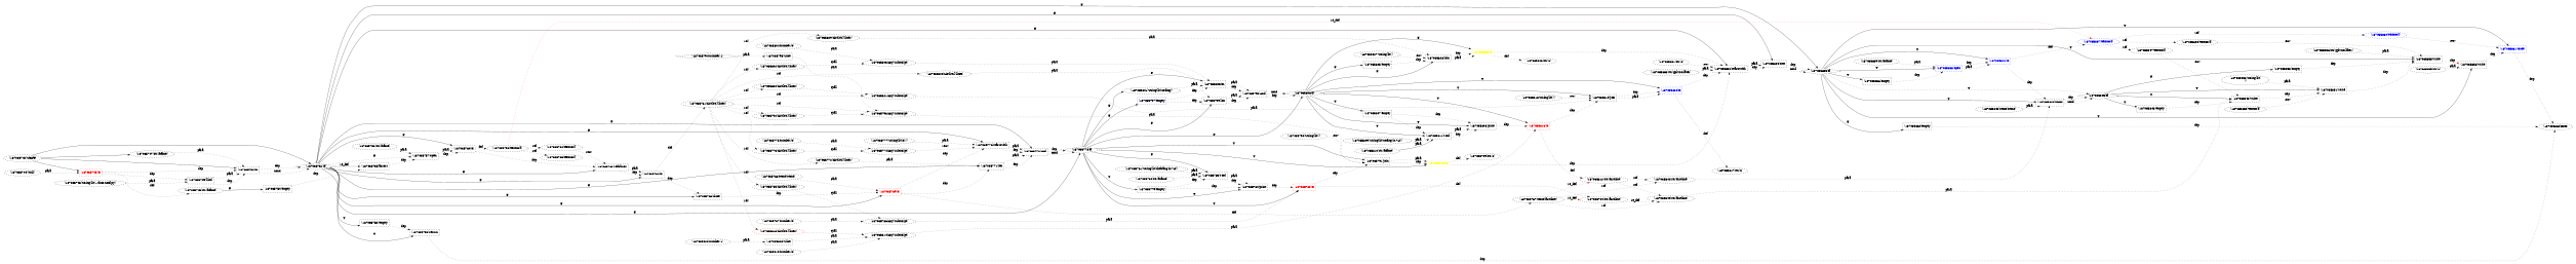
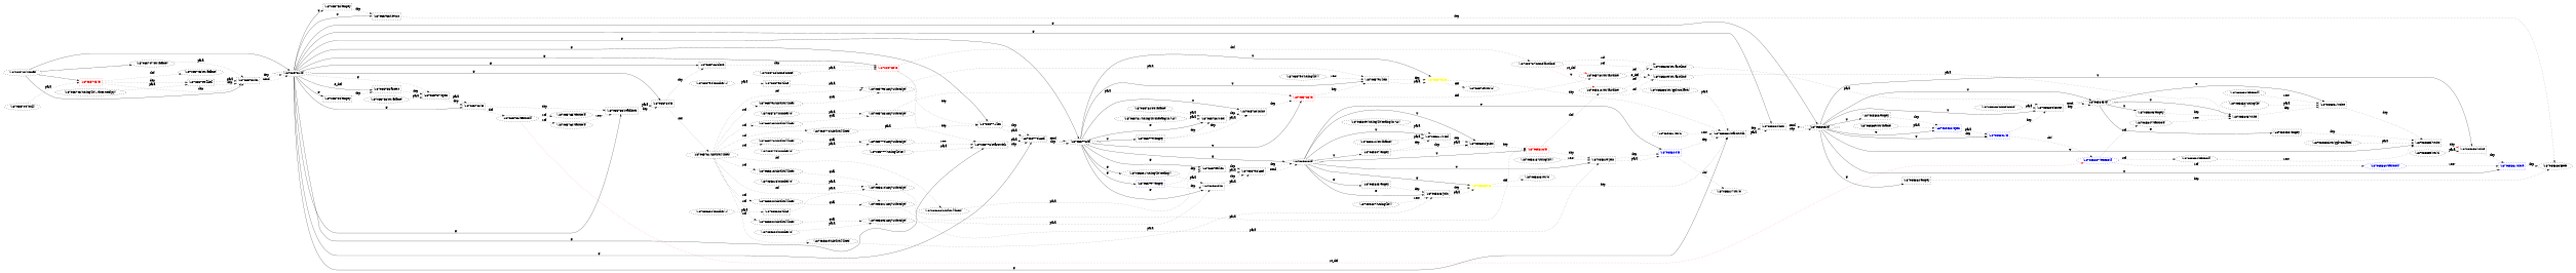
  digraph {
    rankdir=LR
    node [shape=ellipse style=dashed]
    edge [style=dotted]
    n1 [label="(187035854)TextIO(f)"]
    n2 [label="(187035855)write" shape=box]
    n3 [label="(187035858)write" shape=box]
    n4 [color=blue fontcolor=blue label="(187035824)=" shape=box]
    n5 [label="(187035832)startswith" shape=box]
    n6 [label="(187035817)str(c)"]
    n7 [label="(187035834)Not" shape=box]
    n8 [color=red fontcolor=red label="(187035745)=" shape=box]
    n9 [label="(187035743)str(fname)"]
    n10 [label="(187035750)In" shape=box]
    n11 [label="(187035749)[list]" shape=box]
    n12 [label="(187035751)If" shape=diamond]
    n13 [label="(187035844)IsNot" shape=box]
    n14 [label="(187035845)If" shape=diamond]
    n15 [label="(187035853)empty" shape=box]
    n16 [label="(187035848)write" shape=box]
    n17 [label="(187035851)write" shape=box]
    n18 [label="(187035846)empty" shape=box]
    n19 [color=black fontcolor=black label="(187035757)open" shape=box]
    n20 [color=black fontcolor=black label="(187035760)=" shape=box]
    n21 [label="(187035763)readlines" shape=box]
    n22 [color=black fontcolor=black label="(187035756)TextIO(f)"]
    n23 [label="(187035842)str(firstline)"]
    n24 [label="(187035755)assert" shape=box]
    n25 [color=black fontcolor=black label="(187035764)=" shape=box]
    n26 [color=black fontcolor=black label="(187035766)close" shape=box]
    n27 [label="(187035761)List[str](lines)"]
-   n28 [label="(187035794)number(1)" shape=diamond]
+   n28 [label="(187035794)number(1)"]
    n29 [label="(187035795)Slice" shape=box]
    n30 [label="(187035793)Any(Subscript)"]
    n31 [color=red fontcolor=red label="(187035816)=" shape=box]
    n32 [label="(187035812)str(firstline)"]
    n33 [label="(187035819)join" shape=box]
    n34 [label="(187035849)str(firstline)"]
    n35 [label="(187035754)empty" shape=box]
    n36 [label="(187035768)None(None)"]
    n37 [color=red fontcolor=red label="(187035769)=" shape=box]
    n38 [label="(187035776)startswith" shape=box]
    n39 [label="(187035771)len" shape=box]
    n40 [label="(187035767)None(firstline)"]
    n41 [label="(187035821)Any(Subscript)"]
    n42 [label="(187035820)List[str](lines)"]
    n43 [label="(187035773)List[str](lines)"]
    n44 [label="(187035829)List[str](lines)"]
    n45 [label="(187035772)List[str](lines)"]
-   n46 [label="(187035813)List[str](lines)" color=red]
+   n46 [label="(187035813)List[str](lines)"]
    n47 [label="(187035800)List[str](lines)"]
    n48 [label="(187035792)List[str](lines)"]
    n49 [label="(187035785)List[str](lines)"]
    n50 [label="(187035802)List[str](lines)"]
    n51 [label="(187035823)Slice" shape=box]
    n52 [label="(187035814)Any(Subscript)"]
    n53 [label="(187035748)String(lit(../docs/conf.py))"]
    n54 [label="(187035843)None(None)"]
    n55 [label="(187035770)And" shape=box]
    n56 [label="(187035778)If" shape=diamond]
    n57 [label="(187035752)empty" shape=box]
    n58 [label="(187035753)return" shape=box]
    n59 [label="(187035835)If" shape=diamond]
    n60 [label="(187035774)Any(Subscript)"]
    n61 [label="(187035790)String(lit())"]
    n62 [label="(187035791)join" shape=box]
    n63 [color=yellow fontcolor=yellow label="(187035796)=" shape=box]
    n64 [label="(187035786)Any(Subscript)"]
    n65 [color=red fontcolor=red label="(187035788)=" shape=box]
    n66 [label="(187035784)str(firstline)"]
    n67 [label="(187035799)len" shape=box]
    n68 [color=blue label="(187035797)empty" shape=box]
    n69 [label="(187035805)In" shape=box]
    n70 [label="(187035783)Mod" shape=box]
    n71 [label="(187035779)empty" shape=box]
    n72 [label="(187035780)print" shape=box]
    n73 [label="(187035806)If" shape=diamond]
    n74 [label="(187035801)String(lit(coding))"]
    n75 [color=yellow fontcolor=yellow label="(187035830)=" shape=box]
    n76 [label="(187035826)str(c)"]
    n77 [label="(187035859)str(c)"]
    n78 [color=blue fontcolor=blue label="(187035861)close" shape=box]
    n79 [label="(187035762)TextIO(f)"]
    n80 [color=blue fontcolor=blue label="(187035837)TextIO(f)"]
    n81 [color=black fontcolor=black label="(187035765)TextIO(f)"]
    n82 [label="(187035847)TextIO(f)"]
    n83 [color=blue fontcolor=blue label="(187035860)TextIO(f)"]
    n84 [label="(187035811)Mod" shape=box]
    n85 [label="(187035808)print" shape=box]
    n86 [label="(187035810)str(fname)"]
    n87 [label="(187035856)str(gplv2orlater)"]
    n88 [label="(187035863)END" shape=""]
    n89 [label="(187035850)TextIO(f)"]
    n90 [label="(187035828)join" shape=box]
    n91 [label="(187035787)number(0)"]
    n92 [label="(187035815)number(0)"]
    n93 [label="(187035833)str(gplv2orlater)"]
    n94 [label="(187035742)START" shape=""]
    n95 [label="(187035747)str(fname)"]
    n96 [color=blue fontcolor=blue label="(187035838)open" shape=box]
    n97 [color=blue fontcolor=blue label="(187035841)=" shape=box]
    n98 [label="(187035798)And" shape=box]
    n99 [label="(187035827)String(lit())"]
    n100 [label="(187035862)empty" shape=box]
    n101 [label="(187035836)empty" shape=box]
    n102 [label="(187035781)String(lit(shebang in %s))"]
    n103 [label="(187035825)empty" shape=box]
    n104 [label="(187035807)empty" shape=box]
    n105 [label="(187035789)str(c)"]
    n106 [label="(187035803)Any(Subscript)"]
    n107 [label="(187035744)(null)"]
    n108 [label="(187035818)String(lit())"]
    n109 [label="(187035852)String(lit(\n))"]
    n110 [label="(187035782)str(fname)"]
    n111 [label="(187035758)str(fname)"]
    n112 [label="(187035839)str(fname)"]
    n113 [label="(187035831)str(c)"]
    n114 [label="(187035775)number(0)"]
    n115 [label="(187035809)String(lit(coding in %s))"]
    n116 [label="(187035822)number(1)"]
    n117 [label="(187035777)String(lit(#!))"]
    n118 [label="(187035804)number(0)"]
    n1 -> n2 [label=recv]
    n2 -> n3 [color=red label=dep]
    n3 -> n78 [label=dep]
    n4 -> n5 [label=dep]
    n4 -> n6 [label=def]
    n5 -> n7 [label=dep]
    n5 -> n7 [label=para]
    n7 -> n59 [label=dep]
    n7 -> n59 [label=cond]
    n8 -> n9 [label=def]
    n8 -> n10 [label=dep]
    n8 -> n11 [label=dep]
    n10 -> n12 [label=dep]
    n10 -> n12 [label=cond]
    n11 -> n10 [label=dep]
    n11 -> n10 [label=para]
    n12 -> n5 [label=F style=""]
    n12 -> n7 [label=F style=""]
    n12 -> n19 [label=F]
    n12 -> n20 [label=F style=""]
    n12 -> n21 [label=F style=""]
    n12 -> n24 [label=re_def style=""]
    n12 -> n25 [label=F style=""]
    n12 -> n26 [label=F style=""]
-   n9 -> n35 [label=F style=""]
+   n12 -> n35 [label=F style=""]
    n12 -> n37 [label=F style=""]
    n12 -> n38 [label=F style=""]
    n12 -> n39 [label=F style=""]
    n12 -> n55 [label=F style=""]
    n12 -> n56 [label=F style=""]
    n12 -> n57 [label=T style=""]
    n12 -> n58 [label=T style=""]
    n12 -> n59 [label=F style=""]
    n13 -> n14 [label=dep]
    n13 -> n14 [label=cond]
    n14 -> n15 [label=F style=""]
    n14 -> n16 [label=T style=""]
    n14 -> n17 [label=T style=""]
    n14 -> n18 [label=T style=""]
    n15 -> n2 [label=dep]
    n16 -> n17 [label=dep]
    n17 -> n2 [label=dep]
    n18 -> n16 [label=dep]
    n19 -> n20 [label=dep]
    n19 -> n20 [label=para]
    n20 -> n21 [label=dep]
    n20 -> n22 [label=def]
    n21 -> n25 [label=dep]
    n21 -> n25 [label=para]
    n22 -> n79 [label=ref]
    n22 -> n80 [color=red label=re_def]
    n22 -> n81 [label=ref]
    n23 -> n13 [label=para]
    n24 -> n19 [label=dep]
    n25 -> n26 [label=dep]
    n25 -> n27 [label=def]
    n26 -> n37 [label=dep]
    n27 -> n30 [label=ref]
    n27 -> n41 [label=ref]
    n27 -> n42 [label=ref]
    n27 -> n43 [label=ref]
    n27 -> n44 [label=ref]
    n27 -> n45 [label=ref]
    n27 -> n46 [label=ref]
    n27 -> n47 [label=ref]
    n27 -> n48 [label=ref]
    n27 -> n49 [label=ref]
    n27 -> n50 [label=ref]
    n28 -> n29 [label=para]
    n29 -> n30 [label=para]
    n30 -> n62 [label=para]
    n31 -> n32 [label=def]
    n31 -> n33 [label=dep]
    n32 -> n23 [label=ref]
    n32 -> n34 [label=ref]
    n33 -> n4 [label=dep]
    n33 -> n4 [label=para]
    n34 -> n16 [label=para]
    n35 -> n24 [label=dep]
    n36 -> n37 [label=para]
    n37 -> n38 [label=dep]
    n37 -> n39 [label=dep]
    n37 -> n40 [label=def]
    n38 -> n55 [label=dep]
    n38 -> n55 [label=para]
    n39 -> n55 [label=dep]
    n39 -> n55 [label=para]
    n40 -> n23 [label=ref]
-   n40 -> n32 [color=red label=re_def]
+   n40 -> n32 [color=red label=T]
    n40 -> n34 [label=ref]
    n40 -> n66 [color=red label=re_def]
    n41 -> n33 [label=para]
    n42 -> n41 [label=qual]
    n43 -> n60 [label=qual]
    n44 -> n90 [label=para]
    n45 -> n39 [label=para]
    n46 -> n52 [label=qual]
    n47 -> n67 [label=para]
    n48 -> n30 [label=qual]
    n49 -> n64 [label=qual]
    n50 -> n106 [label=qual]
    n51 -> n52 [label=para]
    n52 -> n31 [label=para]
    n53 -> n11 [label=para]
    n54 -> n13 [label=para]
    n55 -> n56 [label=dep]
    n55 -> n56 [label=cond]
    n56 -> n62 [label=T style=""]
    n56 -> n63 [label=T style=""]
    n56 -> n65 [label=T style=""]
    n56 -> n67 [label=F style=""]
    n56 -> n68 [label=F style=""]
    n56 -> n69 [label=F style=""]
    n56 -> n70 [label=F style=""]
    n56 -> n71 [label=T style=""]
    n56 -> n72 [label=T style=""]
    n56 -> n73 [label=F style=""]
    n56 -> n74 [label=F style=""]
    n57 -> n58 [label=dep]
    n58 -> n88 [label=dep]
    n59 -> n2 [label=T style=""]
    n59 -> n3 [label=T style=""]
    n59 -> n13 [label=T style=""]
-   n59 -> n14 [label=T]
+   n59 -> n14 [label=T style=""]
    n59 -> n78 [label=T style=""]
    n59 -> n96 [label=T style=""]
    n59 -> n97 [label=T style=""]
    n59 -> n100 [label=F style=""]
    n59 -> n101 [label=T style=""]
    n60 -> n38 [label=recv]
    n61 -> n62 [label=recv]
    n62 -> n63 [label=dep]
    n62 -> n63 [label=para]
    n63 -> n5 [label=dep]
    n63 -> n105 [label=def]
    n64 -> n65 [label=para]
    n65 -> n62 [label=dep]
    n65 -> n66 [label=def]
+   n66 -> n23 [label=ref]
    n66 -> n34 [label=re_def]
    n67 -> n98 [label=dep]
    n67 -> n98 [label=para]
    n68 -> n67 [label=dep]
    n68 -> n69 [label=dep]
    n69 -> n98 [label=dep]
    n69 -> n98 [label=para]
    n70 -> n72 [label=dep]
    n70 -> n72 [label=para]
    n71 -> n70 [label=dep]
    n71 -> n72 [label=dep]
    n72 -> n65 [label=dep]
    n73 -> n4 [label=T style=""]
    n73 -> n31 [label=T style=""]
    n73 -> n33 [label=T style=""]
    n73 -> n75 [label=F style=""]
    n73 -> n84 [label=T style=""]
    n73 -> n85 [label=T style=""]
    n73 -> n90 [label=F style=""]
    n73 -> n103 [label=F style=""]
    n73 -> n104 [label=T style=""]
    n74 -> n69 [label=para]
    n75 -> n5 [label=dep]
    n75 -> n76 [label=def]
    n77 -> n3 [label=para]
    n78 -> n88 [label=dep]
    n79 -> n21 [label=recv]
    n80 -> n1 [label=ref]
    n80 -> n82 [label=ref]
    n80 -> n83 [label=ref]
    n82 -> n16 [label=recv]
    n83 -> n78 [label=recv]
    n84 -> n85 [label=dep]
    n84 -> n85 [label=para]
    n85 -> n31 [label=dep]
-   n86 -> n84 [label=para style=solid]
+   n86 -> n84 [label=para]
    n87 -> n2 [label=para]
    n89 -> n17 [label=recv]
    n90 -> n75 [label=dep]
    n90 -> n75 [label=para]
    n91 -> n64 [label=para]
    n92 -> n52 [label=para]
    n93 -> n5 [label=para]
    n94 -> n8 [style=solid]
    n94 -> n10 [style=solid]
    n94 -> n12 [style=solid]
    n94 -> n95 [style=solid]
    n95 -> n10 [label=para]
    n96 -> n97 [label=dep]
    n96 -> n97 [label=para]
    n97 -> n13 [label=dep]
    n97 -> n80 [label=def]
    n98 -> n73 [label=dep]
    n98 -> n73 [label=cond]
    n99 -> n90 [label=recv]
    n100 -> n88 [label=dep]
    n101 -> n96 [label=dep]
    n102 -> n70 [label=para]
    n103 -> n90 [label=dep]
    n104 -> n84 [label=dep]
    n104 -> n85 [label=dep]
    n106 -> n69 [label=para]
    n107 -> n8 [label=para]
    n108 -> n33 [label=recv]
    n109 -> n17 [label=para]
    n110 -> n70 [label=para]
    n111 -> n19 [label=para]
    n112 -> n96 [label=para]
    n113 -> n5 [label=recv]
    n114 -> n60 [label=para]
    n115 -> n84 [label=para]
    n116 -> n51 [label=para]
    n117 -> n38 [label=para]
    n118 -> n106 [label=para]
  }
